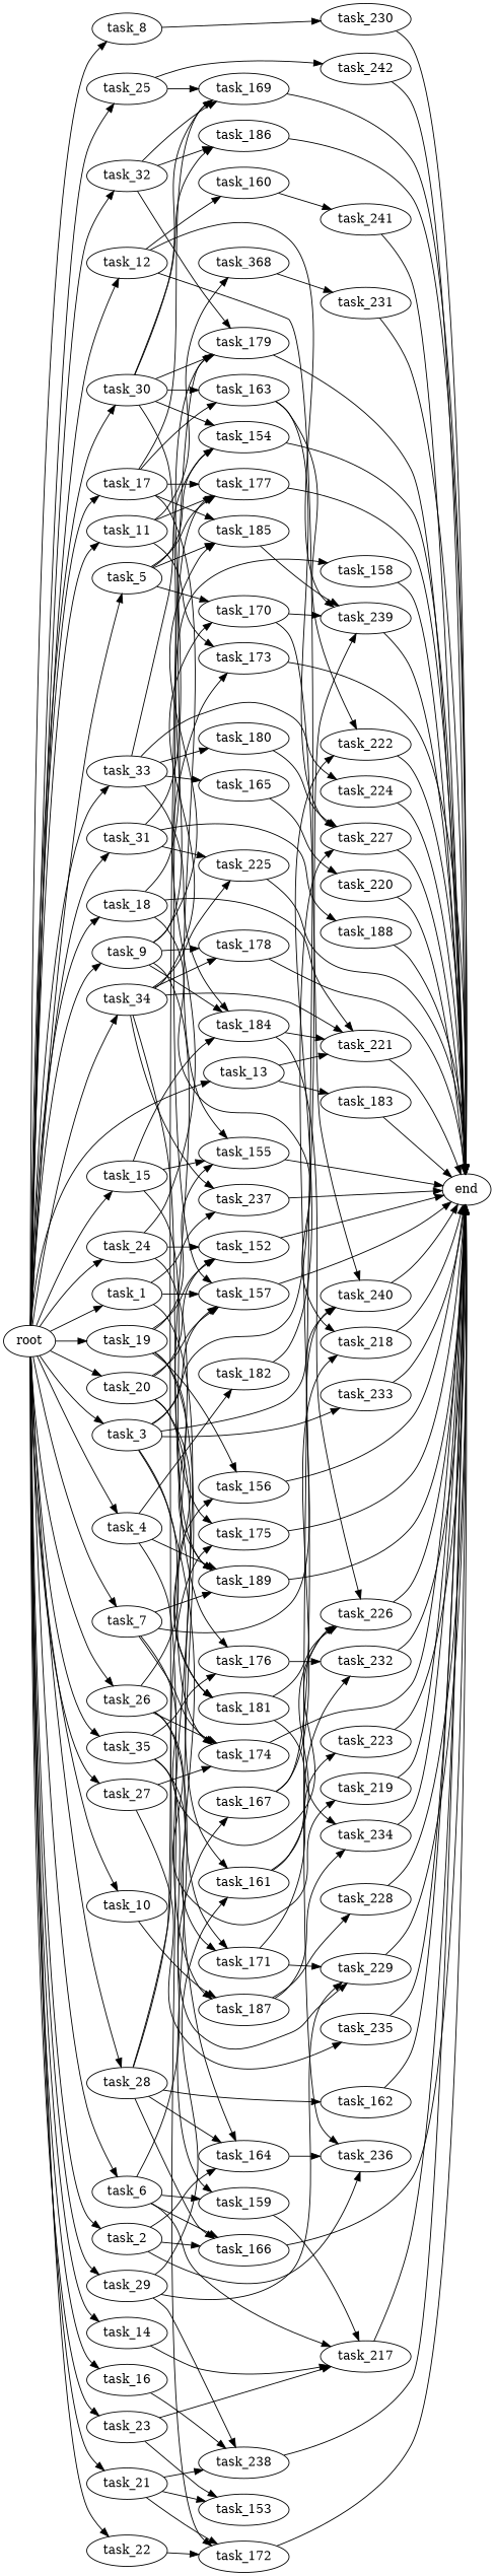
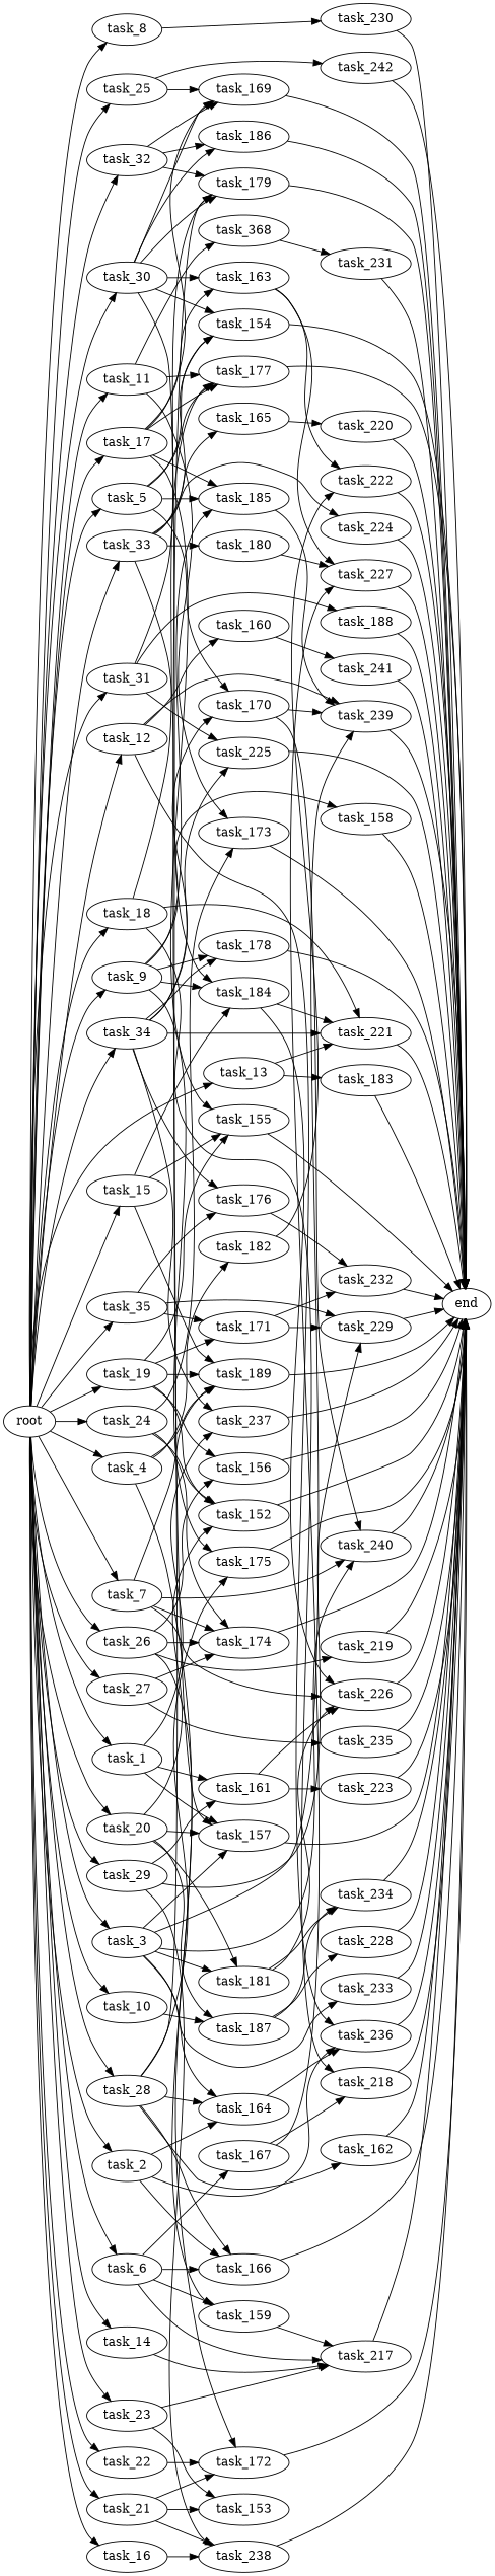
  digraph {
    rankdir=LR
    task_8
    task_230
    end
    task_239
    task_173
    task_158
    task_17
    task_177
    task_169
    task_155
    task_185
    task_163
    task_227
    task_222
    root
    task_11
    task_26
    task_15
    task_33
    task_13
    task_30
    task_5
    task_6
    task_22
    task_3
    task_35
    task_16
    task_21
    task_18
    task_31
    task_9
    task_28
    task_29
    task_34
    task_10
    task_2
    task_7
    task_14
    task_24
    task_19
    task_32
    task_25
    task_4
    task_27
    task_23
    task_12
    task_1
    task_20
    n49 [label=task_368]
    task_159
    task_174
    task_156
    task_219
    task_184
    task_189
    task_154
    task_224
    task_180
    task_165
    task_221
    task_183
    task_157
    task_186
    task_179
    task_170
    task_217
    task_167
    task_166
    task_172
    task_181
    task_233
    task_240
    task_164
    task_176
    task_171
    task_229
    task_238
    task_153
    task_218
    task_188
    task_225
    task_175
    task_178
    task_162
    task_161
    task_237
    task_187
    task_236
    task_226
    task_152
    task_242
    task_182
    task_235
    task_160
    task_223
    task_231
    task_220
    task_234
    task_232
    task_228
    task_241
    task_8 -> task_230
    task_230 -> end
    task_239 -> end
    task_173 -> end
    task_158 -> end
    task_17 -> task_177
    task_17 -> task_169
    task_17 -> task_155
    task_17 -> task_185
    task_17 -> task_163
    task_177 -> end
    task_169 -> end
    task_155 -> end
    task_185 -> task_239
    task_163 -> task_227
    task_163 -> task_222
    task_227 -> end
    task_222 -> end
    root -> task_8
    root -> task_17
    root -> task_11
    root -> task_26
    root -> task_15
    root -> task_33
    root -> task_13
    root -> task_30
    root -> task_5
    root -> task_6
    root -> task_22
    root -> task_3
    root -> task_35
    root -> task_16
    root -> task_21
    root -> task_18
    root -> task_31
    root -> task_9
    root -> task_28
    root -> task_29
    root -> task_34
    root -> task_10
    root -> task_2
    root -> task_7
    root -> task_14
    root -> task_24
    root -> task_19
    root -> task_32
    root -> task_25
    root -> task_4
    root -> task_27
    root -> task_23
    root -> task_12
    root -> task_1
    root -> task_20
    task_11 -> task_173
    task_11 -> task_177
    task_11 -> n49
    task_26 -> task_159
    task_26 -> task_174
    task_26 -> task_156
    task_26 -> task_219
    task_15 -> task_155
    task_15 -> task_184
    task_15 -> task_189
    task_33 -> task_184
    task_33 -> task_154
    task_33 -> task_224
    task_33 -> task_180
    task_33 -> task_165
    task_13 -> task_221
    task_13 -> task_183
    task_30 -> task_169
    task_30 -> task_163
    task_30 -> task_154
    task_30 -> task_157
    task_30 -> task_186
    task_30 -> task_179
    task_5 -> task_177
    task_5 -> task_185
    task_5 -> task_154
    task_5 -> task_170
    task_6 -> task_159
    task_6 -> task_217
    task_6 -> task_167
    task_6 -> task_166
    task_22 -> task_172
    task_3 -> task_239
    task_3 -> task_157
    task_3 -> task_181
    task_3 -> task_233
    task_3 -> task_240
    task_3 -> task_164
    task_35 -> task_176
    task_35 -> task_171
    task_35 -> task_229
    task_16 -> task_238
    task_21 -> task_172
    task_21 -> task_238
    task_21 -> task_153
    task_18 -> task_177
    task_18 -> task_221
    task_18 -> task_218
    task_31 -> task_179
    task_31 -> task_188
    task_31 -> task_225
    task_9 -> task_158
    task_9 -> task_185
    task_9 -> task_184
    task_9 -> task_175
    task_9 -> task_178
    task_28 -> task_179
    task_28 -> task_166
    task_28 -> task_164
    task_28 -> task_175
    task_28 -> task_162
    task_29 -> task_229
    task_29 -> task_238
    task_29 -> task_161
    task_34 -> task_221
    task_34 -> task_170
    task_34 -> task_176
    task_34 -> task_225
    task_34 -> task_178
    task_34 -> task_237
    task_10 -> task_187
    task_2 -> task_166
    task_2 -> task_164
    task_2 -> task_236
    task_7 -> task_174
    task_7 -> task_189
    task_7 -> task_240
    task_7 -> task_226
    task_14 -> task_217
    task_24 -> task_173
    task_24 -> task_174
    task_24 -> task_152
    task_19 -> task_155
    task_19 -> task_156
    task_19 -> task_189
    task_19 -> task_171
    task_19 -> task_152
    task_32 -> task_169
    task_32 -> task_186
    task_32 -> task_179
    task_25 -> task_169
    task_25 -> task_242
    task_4 -> task_189
    task_4 -> task_172
    task_4 -> task_182
    task_27 -> task_174
    task_27 -> task_235
    task_23 -> task_217
    task_23 -> task_153
    task_12 -> task_239
    task_12 -> task_236
    task_12 -> task_160
    task_1 -> task_157
    task_1 -> task_161
    task_1 -> task_237
    task_20 -> task_157
    task_20 -> task_181
    task_20 -> task_187
    task_20 -> task_152
    n49 -> task_231
    task_159 -> task_217
    task_174 -> end
    task_156 -> end
    task_219 -> end
    task_184 -> task_221
    task_184 -> task_226
    task_189 -> end
    task_154 -> end
    task_224 -> end
    task_180 -> task_227
    task_165 -> task_220
    task_221 -> end
    task_183 -> end
    task_157 -> end
    task_186 -> end
    task_179 -> end
    task_170 -> task_239
    task_170 -> task_240
    task_217 -> end
    task_167 -> task_227
    task_167 -> task_218
    task_166 -> end
    task_172 -> end
    task_181 -> task_226
    task_181 -> task_234
    task_233 -> end
    task_240 -> end
    task_164 -> task_236
    task_176 -> task_232
    task_171 -> task_229
    task_171 -> task_232
    task_229 -> end
    task_238 -> end
    task_218 -> end
    task_188 -> end
    task_225 -> end
    task_175 -> end
    task_178 -> end
    task_162 -> end
    task_161 -> task_226
    task_161 -> task_223
    task_237 -> end
    task_187 -> task_234
    task_187 -> task_228
+   task_236 -> end
    task_226 -> end
    task_152 -> end
    task_242 -> end
    task_182 -> task_222
    task_235 -> end
    task_160 -> task_241
    task_223 -> end
    task_231 -> end
    task_220 -> end
    task_234 -> end
    task_232 -> end
    task_228 -> end
    task_241 -> end
  }
